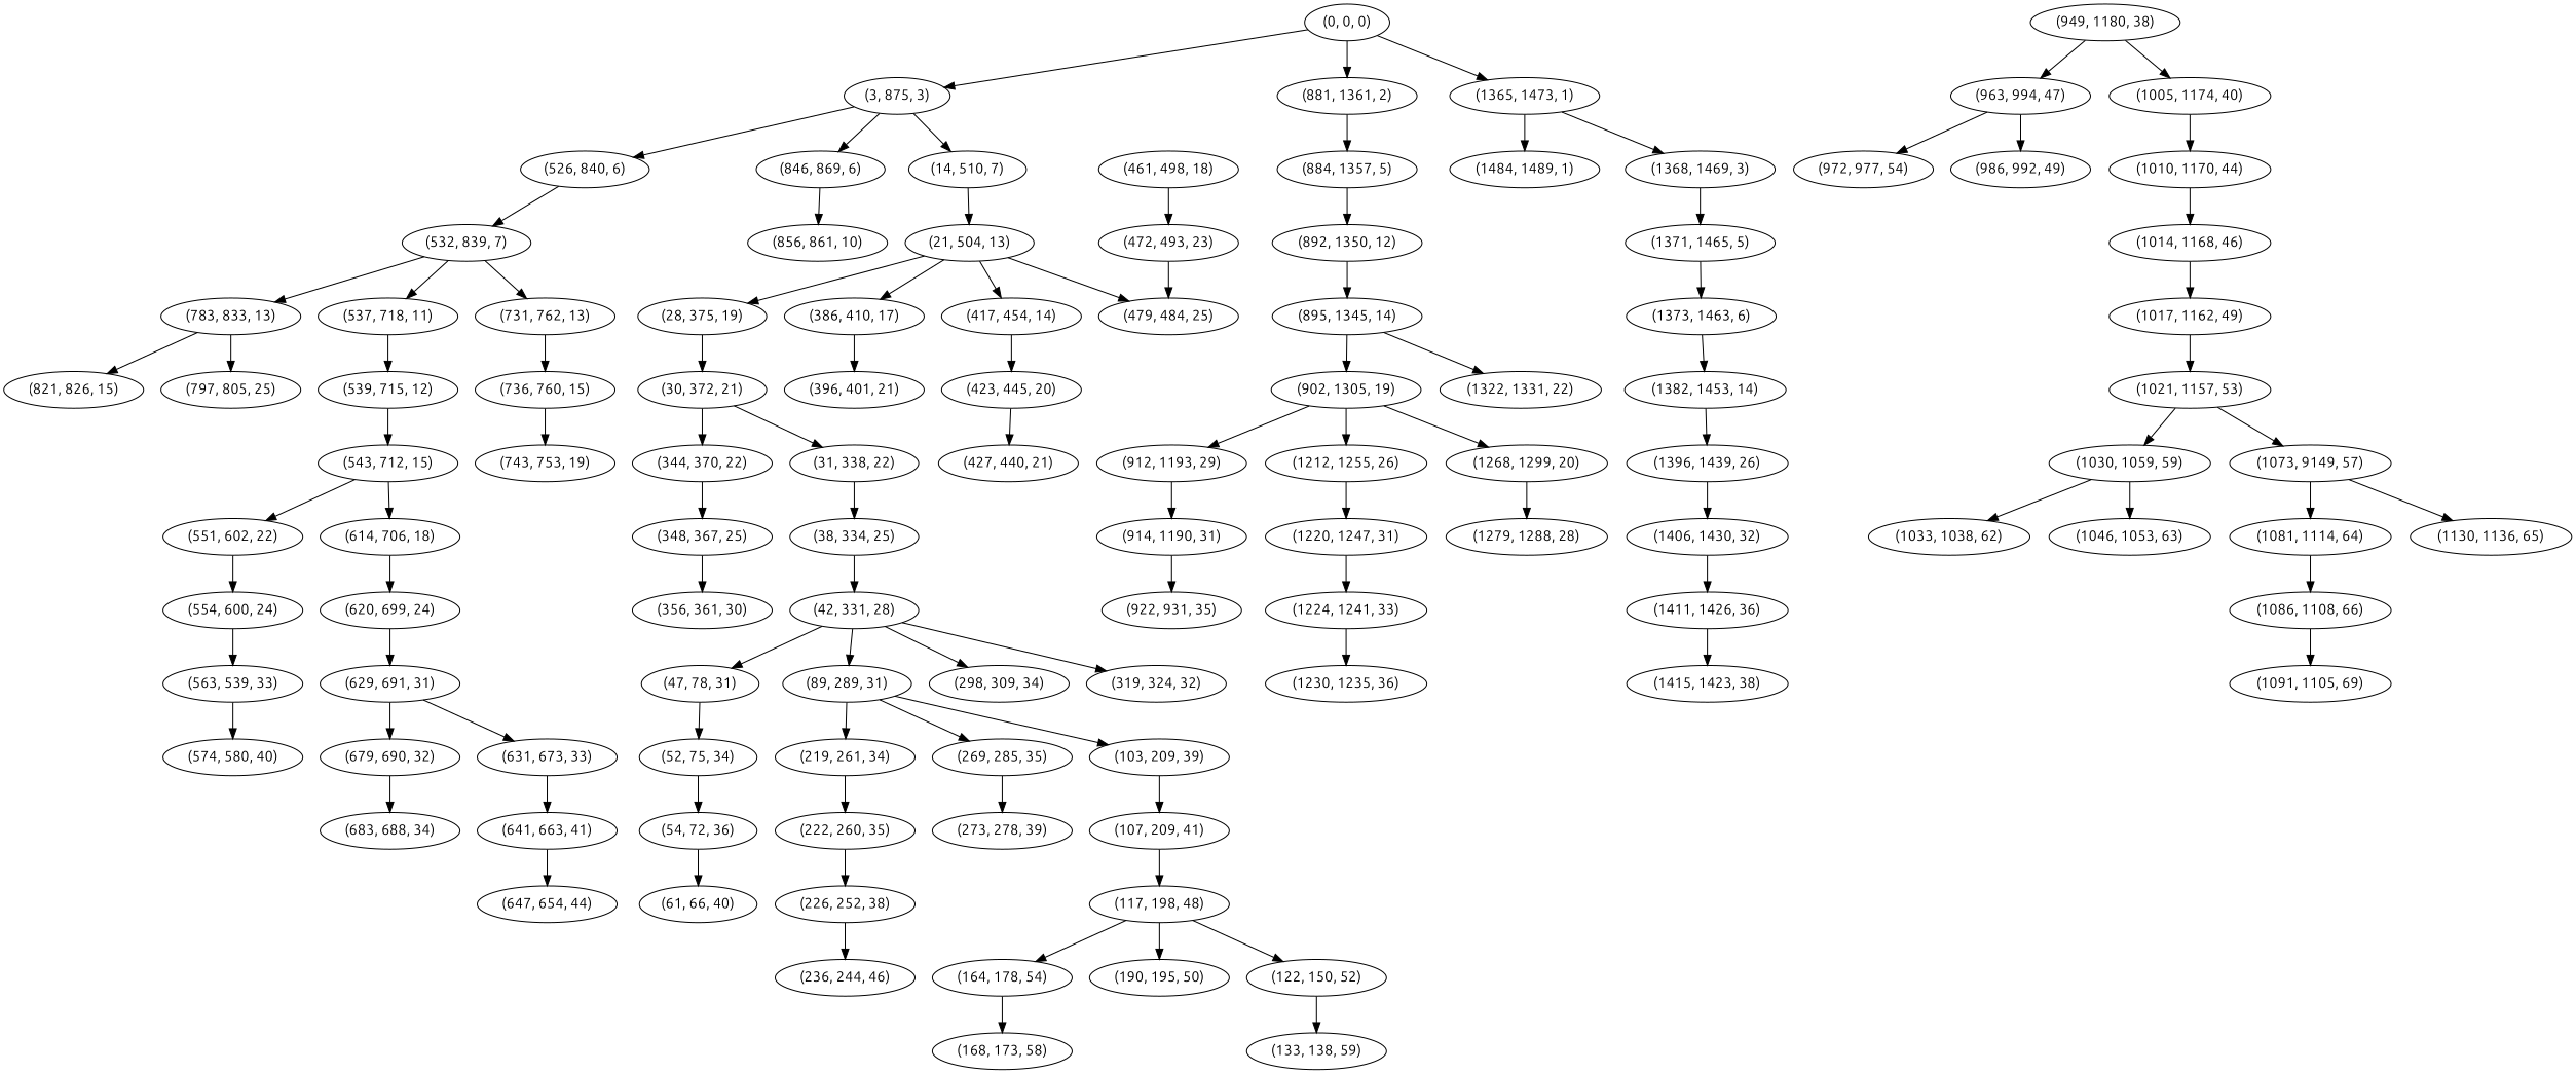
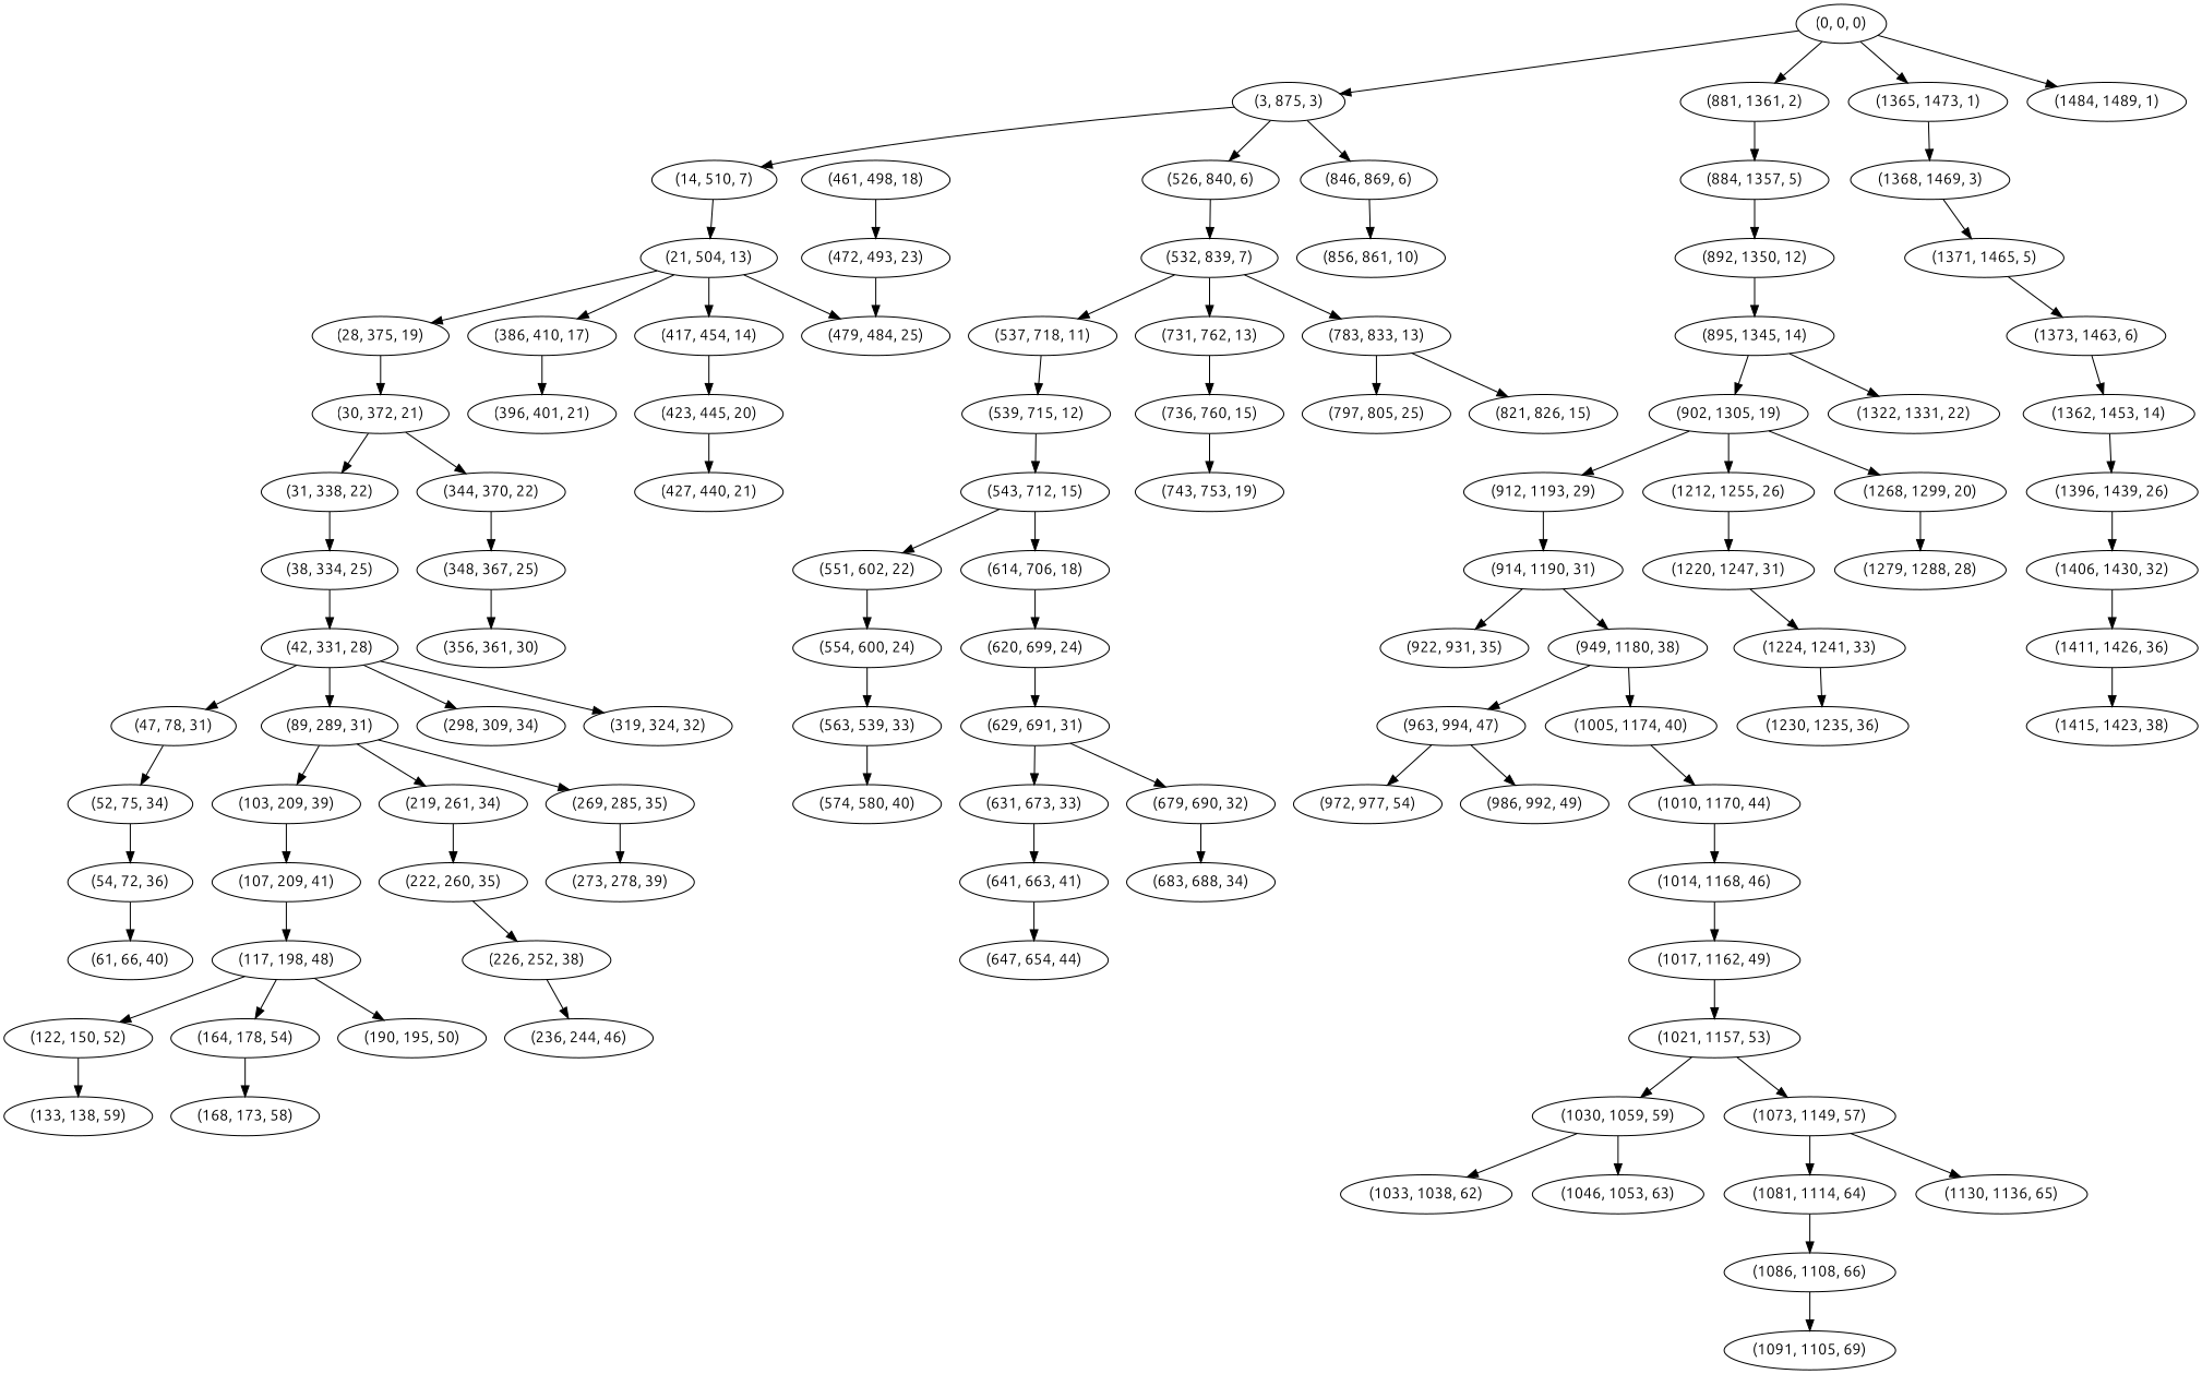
  digraph {
    fontname=Ubuntu
    node [fontname=Ubuntu]
    edge [fontname=Ubuntu]
    "(0, 0, 0)"
    "(3, 875, 3)"
    "(881, 1361, 2)"
    "(1365, 1473, 1)"
    "(1484, 1489, 1)"
    "(14, 510, 7)"
    "(526, 840, 6)"
    "(846, 869, 6)"
    "(884, 1357, 5)"
    "(1368, 1469, 3)"
    "(21, 504, 13)"
    "(532, 839, 7)"
    "(856, 861, 10)"
    "(28, 375, 19)"
    "(386, 410, 17)"
    "(417, 454, 14)"
    "(479, 484, 25)"
    "(30, 372, 21)"
    "(396, 401, 21)"
    "(423, 445, 20)"
    "(461, 498, 18)"
    "(472, 493, 23)"
    "(31, 338, 22)"
    "(344, 370, 22)"
    "(38, 334, 25)"
    "(348, 367, 25)"
    "(42, 331, 28)"
    "(47, 78, 31)"
    "(89, 289, 31)"
    "(298, 309, 34)"
    "(319, 324, 32)"
    "(52, 75, 34)"
    "(103, 209, 39)"
    "(219, 261, 34)"
    "(269, 285, 35)"
    "(54, 72, 36)"
    "(61, 66, 40)"
    n38 [label="(107, 209, 41)"]
    "(222, 260, 35)"
    "(273, 278, 39)"
    "(117, 198, 48)"
    "(122, 150, 52)"
    "(164, 178, 54)"
    "(190, 195, 50)"
    "(133, 138, 59)"
    "(168, 173, 58)"
    "(226, 252, 38)"
    "(236, 244, 46)"
    "(356, 361, 30)"
    "(427, 440, 21)"
    "(537, 718, 11)"
    "(731, 762, 13)"
    "(783, 833, 13)"
    "(539, 715, 12)"
    "(736, 760, 15)"
    "(797, 805, 25)"
    "(821, 826, 15)"
    "(543, 712, 15)"
    "(551, 602, 22)"
    "(614, 706, 18)"
    "(554, 600, 24)"
    "(620, 699, 24)"
    n63 [label="(563, 539, 33)"]
    "(574, 580, 40)"
    "(629, 691, 31)"
    "(631, 673, 33)"
    "(679, 690, 32)"
    "(641, 663, 41)"
    "(683, 688, 34)"
    "(647, 654, 44)"
    "(743, 753, 19)"
    "(892, 1350, 12)"
    "(895, 1345, 14)"
    "(902, 1305, 19)"
    "(1322, 1331, 22)"
    "(912, 1193, 29)"
    "(1212, 1255, 26)"
    "(1268, 1299, 20)"
    "(914, 1190, 31)"
    "(1220, 1247, 31)"
    "(1279, 1288, 28)"
    "(922, 931, 35)"
    "(949, 1180, 38)"
    "(963, 994, 47)"
    "(1005, 1174, 40)"
    "(972, 977, 54)"
    "(986, 992, 49)"
    "(1010, 1170, 44)"
    "(1014, 1168, 46)"
    "(1017, 1162, 49)"
    "(1021, 1157, 53)"
    "(1030, 1059, 59)"
-   "(1073, 1149, 57)" [label="(1073, 9149, 57)"]
+   "(1073, 1149, 57)"
    "(1033, 1038, 62)"
    "(1046, 1053, 63)"
    "(1081, 1114, 64)"
    "(1130, 1136, 65)"
    "(1086, 1108, 66)"
    "(1091, 1105, 69)"
    "(1224, 1241, 33)"
    "(1230, 1235, 36)"
    "(1371, 1465, 5)"
    "(1373, 1463, 6)"
-   "(1382, 1453, 14)"
+   "(1382, 1453, 14)" [label="(1362, 1453, 14)"]
    "(1396, 1439, 26)"
    "(1406, 1430, 32)"
    "(1411, 1426, 36)"
    "(1415, 1423, 38)"
    "(0, 0, 0)" -> "(3, 875, 3)"
    "(0, 0, 0)" -> "(881, 1361, 2)"
    "(0, 0, 0)" -> "(1365, 1473, 1)"
-   "(1365, 1473, 1)" -> "(1484, 1489, 1)"
+   "(0, 0, 0)" -> "(1484, 1489, 1)"
    "(3, 875, 3)" -> "(14, 510, 7)"
    "(3, 875, 3)" -> "(526, 840, 6)"
    "(3, 875, 3)" -> "(846, 869, 6)"
    "(881, 1361, 2)" -> "(884, 1357, 5)"
    "(1365, 1473, 1)" -> "(1368, 1469, 3)"
    "(14, 510, 7)" -> "(21, 504, 13)"
    "(526, 840, 6)" -> "(532, 839, 7)"
    "(846, 869, 6)" -> "(856, 861, 10)"
    "(884, 1357, 5)" -> "(892, 1350, 12)"
    "(1368, 1469, 3)" -> "(1371, 1465, 5)"
    "(21, 504, 13)" -> "(28, 375, 19)"
    "(21, 504, 13)" -> "(386, 410, 17)"
    "(21, 504, 13)" -> "(417, 454, 14)"
    "(21, 504, 13)" -> "(479, 484, 25)"
    "(532, 839, 7)" -> "(537, 718, 11)"
    "(532, 839, 7)" -> "(731, 762, 13)"
    "(532, 839, 7)" -> "(783, 833, 13)"
    "(28, 375, 19)" -> "(30, 372, 21)"
    "(386, 410, 17)" -> "(396, 401, 21)"
    "(417, 454, 14)" -> "(423, 445, 20)"
    "(30, 372, 21)" -> "(31, 338, 22)"
    "(30, 372, 21)" -> "(344, 370, 22)"
    "(423, 445, 20)" -> "(427, 440, 21)"
    "(461, 498, 18)" -> "(472, 493, 23)"
    "(472, 493, 23)" -> "(479, 484, 25)"
    "(31, 338, 22)" -> "(38, 334, 25)"
    "(344, 370, 22)" -> "(348, 367, 25)"
    "(38, 334, 25)" -> "(42, 331, 28)"
    "(348, 367, 25)" -> "(356, 361, 30)"
    "(42, 331, 28)" -> "(47, 78, 31)"
    "(42, 331, 28)" -> "(89, 289, 31)"
    "(42, 331, 28)" -> "(298, 309, 34)"
    "(42, 331, 28)" -> "(319, 324, 32)"
    "(47, 78, 31)" -> "(52, 75, 34)"
    "(89, 289, 31)" -> "(103, 209, 39)"
    "(89, 289, 31)" -> "(219, 261, 34)"
    "(89, 289, 31)" -> "(269, 285, 35)"
    "(52, 75, 34)" -> "(54, 72, 36)"
    "(103, 209, 39)" -> n38
    "(219, 261, 34)" -> "(222, 260, 35)"
    "(269, 285, 35)" -> "(273, 278, 39)"
    "(54, 72, 36)" -> "(61, 66, 40)"
    n38 -> "(117, 198, 48)"
    "(222, 260, 35)" -> "(226, 252, 38)"
    "(117, 198, 48)" -> "(122, 150, 52)"
    "(117, 198, 48)" -> "(164, 178, 54)"
    "(117, 198, 48)" -> "(190, 195, 50)"
    "(122, 150, 52)" -> "(133, 138, 59)"
    "(164, 178, 54)" -> "(168, 173, 58)"
    "(226, 252, 38)" -> "(236, 244, 46)"
    "(537, 718, 11)" -> "(539, 715, 12)"
    "(731, 762, 13)" -> "(736, 760, 15)"
    "(783, 833, 13)" -> "(797, 805, 25)"
    "(783, 833, 13)" -> "(821, 826, 15)"
    "(539, 715, 12)" -> "(543, 712, 15)"
    "(736, 760, 15)" -> "(743, 753, 19)"
    "(543, 712, 15)" -> "(551, 602, 22)"
    "(543, 712, 15)" -> "(614, 706, 18)"
    "(551, 602, 22)" -> "(554, 600, 24)"
    "(614, 706, 18)" -> "(620, 699, 24)"
    "(554, 600, 24)" -> n63
    "(620, 699, 24)" -> "(629, 691, 31)"
    n63 -> "(574, 580, 40)"
    "(629, 691, 31)" -> "(631, 673, 33)"
    "(629, 691, 31)" -> "(679, 690, 32)"
    "(631, 673, 33)" -> "(641, 663, 41)"
    "(679, 690, 32)" -> "(683, 688, 34)"
    "(641, 663, 41)" -> "(647, 654, 44)"
    "(892, 1350, 12)" -> "(895, 1345, 14)"
    "(895, 1345, 14)" -> "(902, 1305, 19)"
    "(895, 1345, 14)" -> "(1322, 1331, 22)"
    "(902, 1305, 19)" -> "(912, 1193, 29)"
    "(902, 1305, 19)" -> "(1212, 1255, 26)"
    "(902, 1305, 19)" -> "(1268, 1299, 20)"
    "(912, 1193, 29)" -> "(914, 1190, 31)"
    "(1212, 1255, 26)" -> "(1220, 1247, 31)"
    "(1268, 1299, 20)" -> "(1279, 1288, 28)"
    "(914, 1190, 31)" -> "(922, 931, 35)"
+   "(914, 1190, 31)" -> "(949, 1180, 38)"
    "(1220, 1247, 31)" -> "(1224, 1241, 33)"
    "(949, 1180, 38)" -> "(963, 994, 47)"
    "(949, 1180, 38)" -> "(1005, 1174, 40)"
    "(963, 994, 47)" -> "(972, 977, 54)"
    "(963, 994, 47)" -> "(986, 992, 49)"
    "(1005, 1174, 40)" -> "(1010, 1170, 44)"
    "(1010, 1170, 44)" -> "(1014, 1168, 46)"
    "(1014, 1168, 46)" -> "(1017, 1162, 49)"
    "(1017, 1162, 49)" -> "(1021, 1157, 53)"
    "(1021, 1157, 53)" -> "(1030, 1059, 59)"
    "(1021, 1157, 53)" -> "(1073, 1149, 57)"
    "(1030, 1059, 59)" -> "(1033, 1038, 62)"
    "(1030, 1059, 59)" -> "(1046, 1053, 63)"
    "(1073, 1149, 57)" -> "(1081, 1114, 64)"
    "(1073, 1149, 57)" -> "(1130, 1136, 65)"
    "(1081, 1114, 64)" -> "(1086, 1108, 66)"
    "(1086, 1108, 66)" -> "(1091, 1105, 69)"
    "(1224, 1241, 33)" -> "(1230, 1235, 36)"
    "(1371, 1465, 5)" -> "(1373, 1463, 6)"
    "(1373, 1463, 6)" -> "(1382, 1453, 14)"
    "(1382, 1453, 14)" -> "(1396, 1439, 26)"
    "(1396, 1439, 26)" -> "(1406, 1430, 32)"
    "(1406, 1430, 32)" -> "(1411, 1426, 36)"
    "(1411, 1426, 36)" -> "(1415, 1423, 38)"
  }
